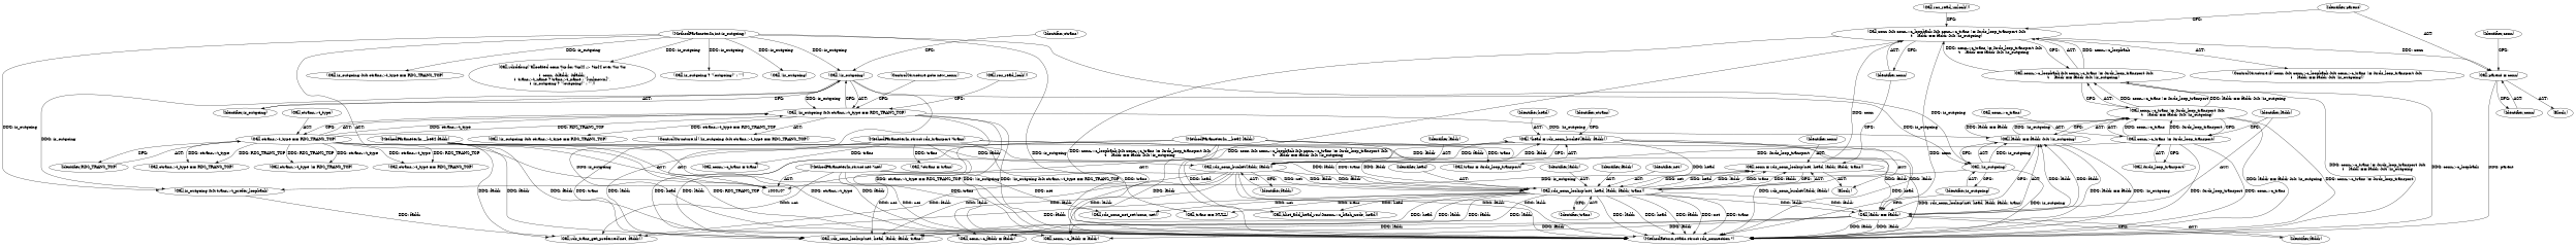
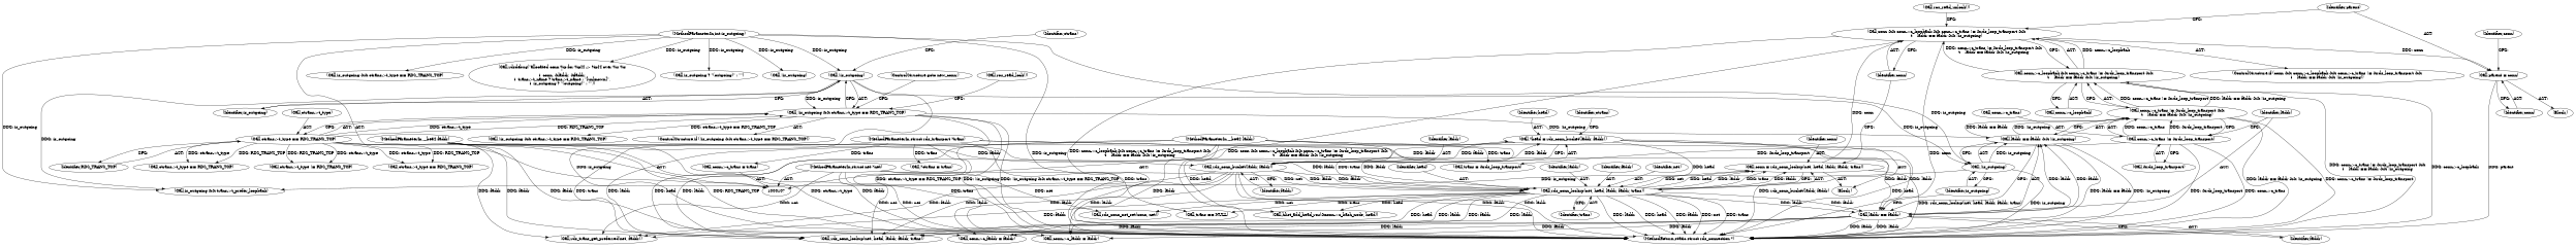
  digraph {
    n1 [label="(Call,parent = conn)"]
    n2 [label="(Identifier,conn)"]
    n3 [label="(MethodReturn,static struct rds_connection *)"]
    n4 [label="(Block,)"]
    n5 [label="(Call,conn && conn->c_loopback && conn->c_trans != &rds_loop_transport &&\n\t    laddr == faddr && !is_outgoing)"]
    n6 [label="(Call,conn->c_loopback && conn->c_trans != &rds_loop_transport &&\n\t    laddr == faddr && !is_outgoing)"]
    n7 [label="(Identifier,conn)"]
    n8 [label="(ControlStructure,if (conn && conn->c_loopback && conn->c_trans != &rds_loop_transport &&\n\t    laddr == faddr && !is_outgoing))"]
    n9 [label="(Call,conn->c_trans != &rds_loop_transport &&\n\t    laddr == faddr && !is_outgoing)"]
+   n10 [label="(Call,conn->c_loopback)"]
    n11 [label="(Call,conn = rds_conn_lookup(net, head, laddr, faddr, trans))"]
    n12 [label="(Call,rds_conn_lookup(net, head, laddr, faddr, trans))"]
    n13 [label="(Block,)"]
    n14 [label="(Call,laddr == faddr)"]
    n15 [label="(Call,rds_trans_get_preferred(net, faddr))"]
    n16 [label="(Call,conn->c_faddr = faddr)"]
    n17 [label="(Call,rds_conn_net_set(conn, net))"]
    n18 [label="(Call,conn->c_laddr = laddr)"]
    n19 [label="(Identifier,trans)"]
    n20 [label="(Call,rds_conn_lookup(net, head, laddr, faddr, trans))"]
    n21 [label="(Call,hlist_add_head_rcu(&conn->c_hash_node, head))"]
    n22 [label="(Call,trans == NULL)"]
    n23 [label="(Call,laddr == faddr && !is_outgoing)"]
    n24 [label="(Identifier,faddr)"]
    n25 [label="(MethodParameterIn,struct net *net)"]
    1000107
    n27 [label="(Call,*head = rds_conn_bucket(laddr, faddr))"]
    n28 [label="(Call,rds_conn_bucket(laddr, faddr))"]
    n29 [label="(Identifier,faddr)"]
    n30 [label="(MethodParameterIn,__be32 laddr)"]
    n31 [label="(MethodParameterIn,__be32 faddr)"]
    n32 [label="(MethodParameterIn,struct rds_transport *trans)"]
    n33 [label="(Call,conn->c_trans = trans)"]
    n34 [label="(Call,trans = &rds_loop_transport)"]
    n35 [label="(Call,*otrans = trans)"]
    n36 [label="(Call,conn->c_trans != &rds_loop_transport)"]
    n37 [label="(Call,&rds_loop_transport)"]
    n38 [label="(Call,!is_outgoing)"]
    n39 [label="(Call,is_outgoing && trans->t_prefer_loopback)"]
    n40 [label="(Identifier,is_outgoing)"]
    n41 [label="(Call,!is_outgoing)"]
    n42 [label="(Call,!is_outgoing && otrans->t_type == RDS_TRANS_TCP)"]
    n43 [label="(Identifier,is_outgoing)"]
    n44 [label="(Call,otrans->t_type == RDS_TRANS_TCP)"]
    n45 [label="(Call,!is_outgoing && otrans->t_type == RDS_TRANS_TCP)"]
    n46 [label="(ControlStructure,if (!is_outgoing && otrans->t_type == RDS_TRANS_TCP))"]
    n47 [label="(MethodParameterIn,int is_outgoing)"]
    n48 [label="(Call,!is_outgoing)"]
    n49 [label="(Call,is_outgoing && otrans->t_type == RDS_TRANS_TCP)"]
    n50 [label="(Call,rdsdebug(\"allocated conn %p for %pI4 -> %pI4 over %s %s\n\",\n\t  conn, &laddr, &faddr,\n\t  trans->t_name ? trans->t_name : \"[unknown]\",\n\t  is_outgoing ? \"(outgoing)\" : \"\"))"]
    n51 [label="(Call,is_outgoing ? \"(outgoing)\" : \"\")"]
    n52 [label="(Call,otrans->t_type == RDS_TRANS_TCP)"]
    n53 [label="(Call,otrans->t_type != RDS_TRANS_TCP)"]
    n54 [label="(Identifier,RDS_TRANS_TCP)"]
    n55 [label="(Call,otrans->t_type == RDS_TRANS_TCP)"]
    n56 [label="(Identifier,laddr)"]
    n57 [label="(ControlStructure,goto new_conn;)"]
    n58 [label="(Identifier,head)"]
    n59 [label="(Call,otrans->t_type)"]
    n60 [label="(Identifier,laddr)"]
    n61 [label="(Identifier,head)"]
    n62 [label="(Identifier,parent)"]
    n63 [label="(Identifier,otrans)"]
    n64 [label="(Identifier,conn)"]
    n65 [label="(Call,rcu_read_unlock())"]
    n66 [label="(Call,conn->c_trans)"]
    n67 [label="(Identifier,conn)"]
    n68 [label="(Identifier,otrans)"]
    n69 [label="(Call,rcu_read_lock())"]
    n70 [label="(Identifier,faddr)"]
    n71 [label="(Identifier,net)"]
    n72 [label="(Identifier,laddr)"]
    n1 -> n2 [label="CFG: "]
    n1 -> n3 [label="DDG: parent"]
    n1 -> n4 [label="AST: "]
    n2 -> n1 [label="AST: "]
    n5 -> n1 [label="DDG: conn"]
    n5 -> n3 [label="DDG: conn->c_loopback && conn->c_trans != &rds_loop_transport &&\n\t    laddr == faddr && !is_outgoing"]
    n5 -> n3 [label="DDG: conn && conn->c_loopback && conn->c_trans != &rds_loop_transport &&\n\t    laddr == faddr && !is_outgoing"]
    n5 -> n3 [label="DDG: conn"]
    n5 -> n6 [label="CFG: "]
    n5 -> n7 [label="CFG: "]
    n5 -> n8 [label="AST: "]
    n6 -> n3 [label="DDG: conn->c_trans != &rds_loop_transport &&\n\t    laddr == faddr && !is_outgoing"]
    n6 -> n3 [label="DDG: conn->c_loopback"]
    n6 -> n5 [label="AST: "]
    n6 -> n5 [label="DDG: conn->c_loopback"]
    n6 -> n5 [label="DDG: conn->c_trans != &rds_loop_transport &&\n\t    laddr == faddr && !is_outgoing"]
    n6 -> n9 [label="CFG: "]
+   n6 -> n10 [label="CFG: "]
    n7 -> n5 [label="AST: "]
    n7 -> n11 [label="CFG: "]
    n9 -> n3 [label="DDG: conn->c_trans != &rds_loop_transport"]
    n9 -> n3 [label="DDG: laddr == faddr && !is_outgoing"]
    n9 -> n6 [label="AST: "]
    n9 -> n6 [label="DDG: conn->c_trans != &rds_loop_transport"]
    n9 -> n6 [label="DDG: laddr == faddr && !is_outgoing"]
    n9 -> n23 [label="CFG: "]
    n9 -> n36 [label="CFG: "]
+   n10 -> n6 [label="AST: "]
    n11 -> n3 [label="DDG: rds_conn_lookup(net, head, laddr, faddr, trans)"]
    n11 -> n5 [label="DDG: conn"]
    n11 -> n12 [label="CFG: "]
    n11 -> n13 [label="AST: "]
    n12 -> n3 [label="DDG: trans"]
    n12 -> n3 [label="DDG: laddr"]
    n12 -> n3 [label="DDG: head"]
    n12 -> n3 [label="DDG: faddr"]
    n12 -> n3 [label="DDG: net"]
    n12 -> n11 [label="AST: "]
    n12 -> n11 [label="DDG: net"]
    n12 -> n11 [label="DDG: head"]
    n12 -> n11 [label="DDG: laddr"]
    n12 -> n11 [label="DDG: trans"]
    n12 -> n11 [label="DDG: faddr"]
    n12 -> n14 [label="DDG: laddr"]
    n12 -> n14 [label="DDG: faddr"]
    n12 -> n15 [label="DDG: faddr"]
    n12 -> n16 [label="DDG: faddr"]
    n12 -> n17 [label="DDG: net"]
    n12 -> n18 [label="DDG: laddr"]
    n12 -> n19 [label="CFG: "]
    n12 -> n20 [label="DDG: head"]
    n12 -> n20 [label="DDG: laddr"]
    n12 -> n21 [label="DDG: head"]
    n12 -> n22 [label="DDG: trans"]
    n14 -> n3 [label="DDG: laddr"]
    n14 -> n3 [label="DDG: faddr"]
-   n39 -> n15 [label="DDG: faddr"]
+   n14 -> n15 [label="DDG: faddr"]
    n14 -> n16 [label="DDG: faddr"]
    n14 -> n18 [label="DDG: laddr"]
    n14 -> n20 [label="DDG: laddr"]
    n14 -> n23 [label="AST: "]
    n14 -> n23 [label="DDG: laddr"]
    n14 -> n23 [label="DDG: faddr"]
    n14 -> n24 [label="CFG: "]
    n19 -> n12 [label="AST: "]
    n23 -> n3 [label="DDG: laddr == faddr"]
    n23 -> n3 [label="DDG: !is_outgoing"]
    n23 -> n9 [label="AST: "]
    n23 -> n9 [label="DDG: laddr == faddr"]
    n23 -> n9 [label="DDG: !is_outgoing"]
    n23 -> n14 [label="CFG: "]
    n23 -> n38 [label="CFG: "]
    n24 -> n14 [label="AST: "]
    n25 -> n3 [label="DDG: net"]
    n25 -> n12 [label="DDG: net"]
    n25 -> n15 [label="DDG: net"]
    n25 -> n17 [label="DDG: net"]
    n25 -> n20 [label="DDG: net"]
    n25 -> 1000107 [label="AST: "]
    n27 -> n3 [label="DDG: rds_conn_bucket(laddr, faddr)"]
    n27 -> n3 [label="DDG: head"]
    n27 -> n12 [label="DDG: head"]
    n27 -> n13 [label="AST: "]
    n27 -> n20 [label="DDG: head"]
    n27 -> n21 [label="DDG: head"]
    n27 -> n28 [label="CFG: "]
    n28 -> n3 [label="DDG: faddr"]
    n28 -> n3 [label="DDG: laddr"]
    n28 -> n12 [label="DDG: laddr"]
    n28 -> n12 [label="DDG: faddr"]
    n28 -> n15 [label="DDG: faddr"]
    n28 -> n16 [label="DDG: faddr"]
    n28 -> n18 [label="DDG: laddr"]
    n28 -> n20 [label="DDG: laddr"]
    n28 -> n27 [label="AST: "]
    n28 -> n27 [label="DDG: laddr"]
    n28 -> n27 [label="DDG: faddr"]
    n28 -> n29 [label="CFG: "]
    n29 -> n28 [label="AST: "]
    n30 -> n3 [label="DDG: laddr"]
    n30 -> n12 [label="DDG: laddr"]
    n30 -> n14 [label="DDG: laddr"]
    n30 -> n18 [label="DDG: laddr"]
    n30 -> n20 [label="DDG: laddr"]
    n30 -> 1000107 [label="AST: "]
    n30 -> n28 [label="DDG: laddr"]
    n31 -> n3 [label="DDG: faddr"]
    n31 -> n12 [label="DDG: faddr"]
    n31 -> n14 [label="DDG: faddr"]
    n31 -> n15 [label="DDG: faddr"]
    n31 -> n16 [label="DDG: faddr"]
    n31 -> n20 [label="DDG: faddr"]
    n31 -> 1000107 [label="AST: "]
    n31 -> n28 [label="DDG: faddr"]
    n32 -> n3 [label="DDG: trans"]
    n32 -> n12 [label="DDG: trans"]
    n32 -> n20 [label="DDG: trans"]
    n32 -> n22 [label="DDG: trans"]
-   n32 -> 1000107 [label="AST: "]
+   n33 -> 1000107 [label="AST: "]
    n32 -> n33 [label="DDG: trans"]
    n32 -> n34 [label="DDG: trans"]
    n32 -> n35 [label="DDG: trans"]
    n36 -> n3 [label="DDG: &rds_loop_transport"]
    n36 -> n3 [label="DDG: conn->c_trans"]
    n36 -> n9 [label="AST: "]
    n36 -> n9 [label="DDG: conn->c_trans"]
    n36 -> n9 [label="DDG: &rds_loop_transport"]
    n36 -> n34 [label="DDG: &rds_loop_transport"]
    n36 -> n37 [label="CFG: "]
    n37 -> n36 [label="AST: "]
    n38 -> n3 [label="DDG: is_outgoing"]
    n38 -> n23 [label="AST: "]
    n38 -> n23 [label="DDG: is_outgoing"]
    n38 -> n39 [label="DDG: is_outgoing"]
    n38 -> n40 [label="CFG: "]
    n40 -> n14 [label="CFG: "]
    n40 -> n38 [label="AST: "]
    n41 -> n3 [label="DDG: is_outgoing"]
    n41 -> n38 [label="DDG: is_outgoing"]
    n41 -> n39 [label="DDG: is_outgoing"]
    n41 -> n42 [label="AST: "]
    n41 -> n42 [label="DDG: is_outgoing"]
    n41 -> n43 [label="CFG: "]
    n42 -> n3 [label="DDG: !is_outgoing && otrans->t_type == RDS_TRANS_TCP"]
    n42 -> n3 [label="DDG: !is_outgoing"]
    n42 -> n3 [label="DDG: otrans->t_type == RDS_TRANS_TCP"]
    n42 -> n23 [label="DDG: !is_outgoing"]
    n42 -> n41 [label="CFG: "]
    n42 -> n44 [label="CFG: "]
    n42 -> n45 [label="DDG: otrans->t_type == RDS_TRANS_TCP"]
    n42 -> n46 [label="AST: "]
    n43 -> n41 [label="AST: "]
    n44 -> n3 [label="DDG: RDS_TRANS_TCP"]
    n44 -> n3 [label="DDG: otrans->t_type"]
    n44 -> n42 [label="AST: "]
    n44 -> n42 [label="DDG: otrans->t_type"]
    n44 -> n42 [label="DDG: RDS_TRANS_TCP"]
    n44 -> n52 [label="DDG: otrans->t_type"]
    n44 -> n52 [label="DDG: RDS_TRANS_TCP"]
    n44 -> n53 [label="DDG: otrans->t_type"]
    n44 -> n53 [label="DDG: RDS_TRANS_TCP"]
    n44 -> n54 [label="CFG: "]
    n44 -> n55 [label="DDG: otrans->t_type"]
    n44 -> n55 [label="DDG: RDS_TRANS_TCP"]
    n47 -> n3 [label="DDG: is_outgoing"]
    n47 -> 1000107 [label="AST: "]
    n47 -> n38 [label="DDG: is_outgoing"]
    n47 -> n39 [label="DDG: is_outgoing"]
    n47 -> n41 [label="DDG: is_outgoing"]
    n47 -> n48 [label="DDG: is_outgoing"]
    n47 -> n49 [label="DDG: is_outgoing"]
    n47 -> n50 [label="DDG: is_outgoing"]
    n47 -> n51 [label="DDG: is_outgoing"]
    n54 -> n44 [label="AST: "]
    n56 -> n14 [label="AST: "]
    n56 -> n36 [label="CFG: "]
    n57 -> n42 [label="CFG: "]
    n58 -> n12 [label="AST: "]
    n59 -> n44 [label="AST: "]
    n60 -> n12 [label="AST: "]
    n61 -> n27 [label="AST: "]
    n62 -> n1 [label="AST: "]
    n62 -> n5 [label="CFG: "]
    n63 -> n41 [label="CFG: "]
    n64 -> n11 [label="AST: "]
    n65 -> n5 [label="CFG: "]
    n66 -> n36 [label="AST: "]
    n67 -> n1 [label="CFG: "]
    n68 -> n27 [label="CFG: "]
    n69 -> n42 [label="CFG: "]
    n70 -> n12 [label="AST: "]
    n71 -> n12 [label="AST: "]
    n72 -> n28 [label="AST: "]
  }
